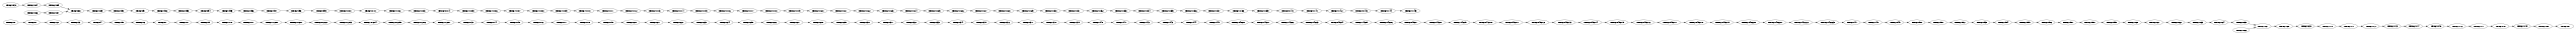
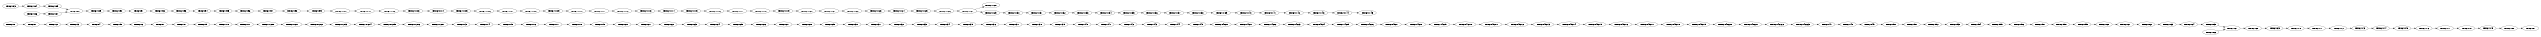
  digraph {
    rankdir=LR
    test67_0
    test67_1
    test67_2
    test67_3
    test67_4
    test67_5
    test67_6
    test67_7
    test67_8
    test67_9
    test67_10
    test67_11
    test67_12_0
    test67_12_1
    test67_12_2
    test67_12_3
    test67_12_4
    test67_12_5
    test67_12_6
    test67_12_7
    test67_13
    test67_14
    test67_15
    test67_16
    test67_17
    test67_18
    test67_19
    test67_20
    test67_21
    test67_22
    test67_23
    test67_24
    test67_25
    test67_26
    test67_27
    test67_28
    test67_29
    test67_30
    test67_31
    test67_32
    test67_33
    test67_34
    test67_35
    test67_36
    test67_37
    test67_38
    test67_39
    test67_40
    test67_41
    test67_42
    test67_43
    test67_44
    test67_45
    test67_46_0
    test67_46_1
    test67_46_2
    test67_46_3
    test67_46_4
    test67_46_5
    test67_46_6
    test67_46_7
    test67_46_8
    test67_46_9
    test67_46_10
    test67_46_11
    test67_46_12
    test67_46_13
    test67_46_14
    test67_46_15
    test67_46_16
    test67_46_17
    test67_46_18
    test67_46_19
    test67_46_20
    test67_46_21
    test67_46_22
    test67_46_23
    test67_47
    test67_48
    test67_49
    test67_50
    test67_51
    test67_52
    test67_53
    test67_54
    test67_55
    test67_56
    test67_57
    test67_58
    test67_59
    test67_60
    test67_61
    test67_62
    test67_63
    test67_64
    test67_65
    test67_67
    test67_66
    test67_68
    test67_69
    test67_70
    test67_71
    test67_72
    test67_73
    test67_74
    test67_75
    test67_76
    test67_77
    test67_78
    test67_79
    test67_80
    test67_81
    test67_83
    test67_84
    test67_85
    test67_88
    test67_86
    test67_87
    test67_89
    test67_90
    test67_91
    test67_92
    test67_93
    test67_94
    test67_95
    test67_96
    test67_97
    test67_98
    test67_99
    test67_100
    test67_101
    test67_102
    test67_103
    test67_104
    test67_105
    test67_106
    test67_107
    test67_108
    test67_109
    test67_110
    test67_111
    test67_112
    test67_113
    test67_114
    test67_115
    test67_116
    test67_117
    test67_118
    test67_119
    test67_120
    test67_121
    test67_122
    test67_123
    test67_124
    test67_125
    test67_126
    test67_127
    test67_128
    test67_129
    test67_130
    test67_131
    test67_132
    test67_133
    test67_134
    test67_135
    test67_136
    test67_137
    test67_138
    test67_139
    test67_140
    test67_141
    test67_142
    test67_143
    test67_144
    test67_145
    test67_0 -> test67_1
    test67_1 -> test67_2
    test67_2 -> test67_3
    test67_3 -> test67_4
    test67_4 -> test67_5
    test67_5 -> test67_6
    test67_6 -> test67_7
    test67_7 -> test67_8
    test67_8 -> test67_9
    test67_9 -> test67_10
    test67_10 -> test67_11
    test67_11 -> test67_12_0
    test67_12_0 -> test67_12_1
    test67_12_1 -> test67_12_2
    test67_12_2 -> test67_12_3
    test67_12_3 -> test67_12_4
    test67_12_4 -> test67_12_5
    test67_12_5 -> test67_12_6
    test67_12_6 -> test67_12_7
    test67_12_7 -> test67_13
    test67_13 -> test67_14
    test67_14 -> test67_15
    test67_15 -> test67_16
    test67_16 -> test67_17
    test67_17 -> test67_18
    test67_18 -> test67_19
    test67_19 -> test67_20
    test67_20 -> test67_21
    test67_21 -> test67_22
    test67_22 -> test67_23
    test67_23 -> test67_24
    test67_24 -> test67_25
    test67_25 -> test67_26
    test67_26 -> test67_27
    test67_27 -> test67_28
    test67_28 -> test67_29
    test67_29 -> test67_30
    test67_30 -> test67_31
    test67_31 -> test67_32
    test67_32 -> test67_33
    test67_33 -> test67_34
    test67_34 -> test67_35
    test67_35 -> test67_36
    test67_36 -> test67_37
    test67_37 -> test67_38
    test67_38 -> test67_39
    test67_39 -> test67_40
    test67_40 -> test67_41
    test67_41 -> test67_42
    test67_42 -> test67_43
    test67_43 -> test67_44
    test67_44 -> test67_45
    test67_45 -> test67_46_0
    test67_46_0 -> test67_46_1
    test67_46_1 -> test67_46_2
    test67_46_2 -> test67_46_3
    test67_46_3 -> test67_46_4
    test67_46_4 -> test67_46_5
    test67_46_5 -> test67_46_6
    test67_46_6 -> test67_46_7
    test67_46_7 -> test67_46_8
    test67_46_8 -> test67_46_9
    test67_46_9 -> test67_46_10
    test67_46_10 -> test67_46_11
    test67_46_11 -> test67_46_12
    test67_46_12 -> test67_46_13
    test67_46_13 -> test67_46_14
    test67_46_14 -> test67_46_15
    test67_46_15 -> test67_46_16
    test67_46_16 -> test67_46_17
    test67_46_17 -> test67_46_18
    test67_46_18 -> test67_46_19
    test67_46_19 -> test67_46_20
    test67_46_20 -> test67_46_21
    test67_46_21 -> test67_46_22
    test67_46_22 -> test67_46_23
    test67_46_23 -> test67_47
    test67_47 -> test67_48
    test67_48 -> test67_49
    test67_49 -> test67_50
    test67_50 -> test67_51
    test67_51 -> test67_52
    test67_52 -> test67_53
    test67_53 -> test67_54
    test67_54 -> test67_55
    test67_55 -> test67_56
    test67_56 -> test67_57
    test67_57 -> test67_58
    test67_58 -> test67_59
    test67_59 -> test67_60
    test67_60 -> test67_61
    test67_61 -> test67_62
    test67_62 -> test67_63
    test67_63 -> test67_64
    test67_64 -> test67_65
    test67_65 -> test67_67
    test67_67 -> test67_68
    test67_66 -> test67_67
    test67_68 -> test67_69
    test67_69 -> test67_70
    test67_70 -> test67_71
    test67_71 -> test67_72
    test67_72 -> test67_73
    test67_73 -> test67_74
    test67_74 -> test67_75
    test67_75 -> test67_76
    test67_76 -> test67_77
    test67_77 -> test67_78
    test67_78 -> test67_79
    test67_79 -> test67_80
    test67_80 -> test67_81
    test67_83 -> test67_84
    test67_84 -> test67_85
    test67_85 -> test67_88
    test67_88 -> test67_89
    test67_86 -> test67_87
    test67_87 -> test67_88
    test67_89 -> test67_90
    test67_90 -> test67_91
    test67_91 -> test67_92
    test67_92 -> test67_93
    test67_93 -> test67_94
    test67_94 -> test67_95
    test67_95 -> test67_96
    test67_96 -> test67_97
    test67_97 -> test67_98
    test67_98 -> test67_99
    test67_99 -> test67_100
    test67_100 -> test67_101
    test67_101 -> test67_102
    test67_102 -> test67_103
    test67_103 -> test67_104
    test67_104 -> test67_105
    test67_105 -> test67_106
    test67_106 -> test67_107
    test67_107 -> test67_108
    test67_108 -> test67_109
    test67_109 -> test67_110
    test67_110 -> test67_111
    test67_111 -> test67_112
    test67_112 -> test67_113
    test67_113 -> test67_114
    test67_114 -> test67_115
    test67_115 -> test67_116
    test67_116 -> test67_117
    test67_117 -> test67_118
    test67_118 -> test67_119
    test67_119 -> test67_120
    test67_120 -> test67_121
    test67_121 -> test67_122
    test67_122 -> test67_123
    test67_123 -> test67_124
    test67_124 -> test67_125
    test67_125 -> test67_126
    test67_126 -> test67_127
    test67_127 -> test67_128
-   test67_128 -> test67_129
+   test67_127 -> test67_129
    test67_129 -> test67_130
    test67_130 -> test67_131
    test67_131 -> test67_132
    test67_132 -> test67_133
    test67_133 -> test67_134
    test67_134 -> test67_135
    test67_135 -> test67_136
    test67_136 -> test67_137
    test67_137 -> test67_138
    test67_138 -> test67_139
    test67_139 -> test67_140
    test67_140 -> test67_141
    test67_141 -> test67_142
    test67_142 -> test67_143
    test67_143 -> test67_144
    test67_144 -> test67_145
  }
